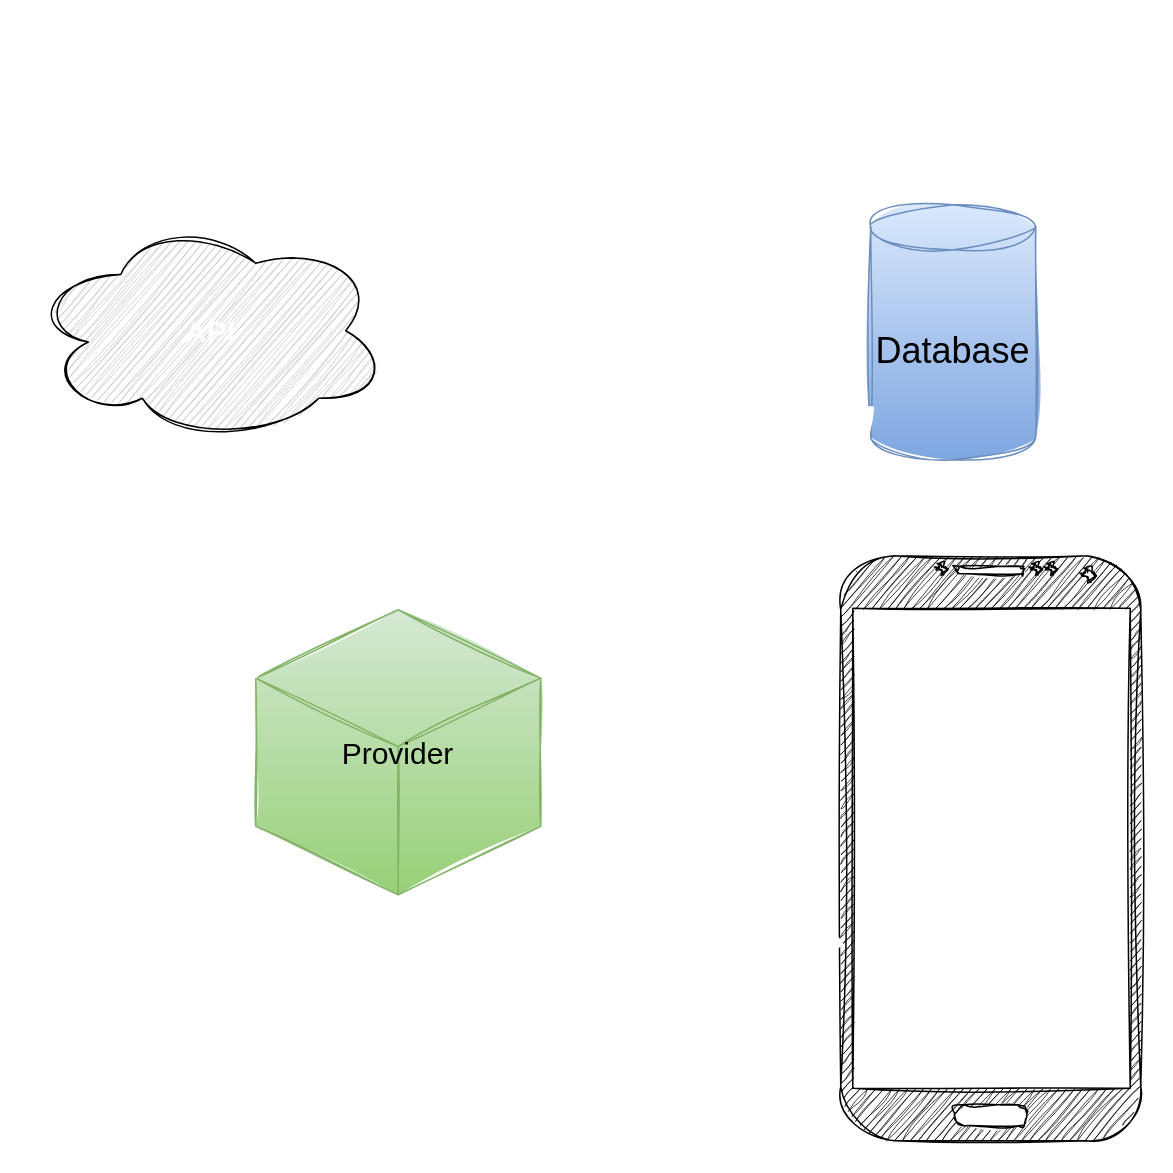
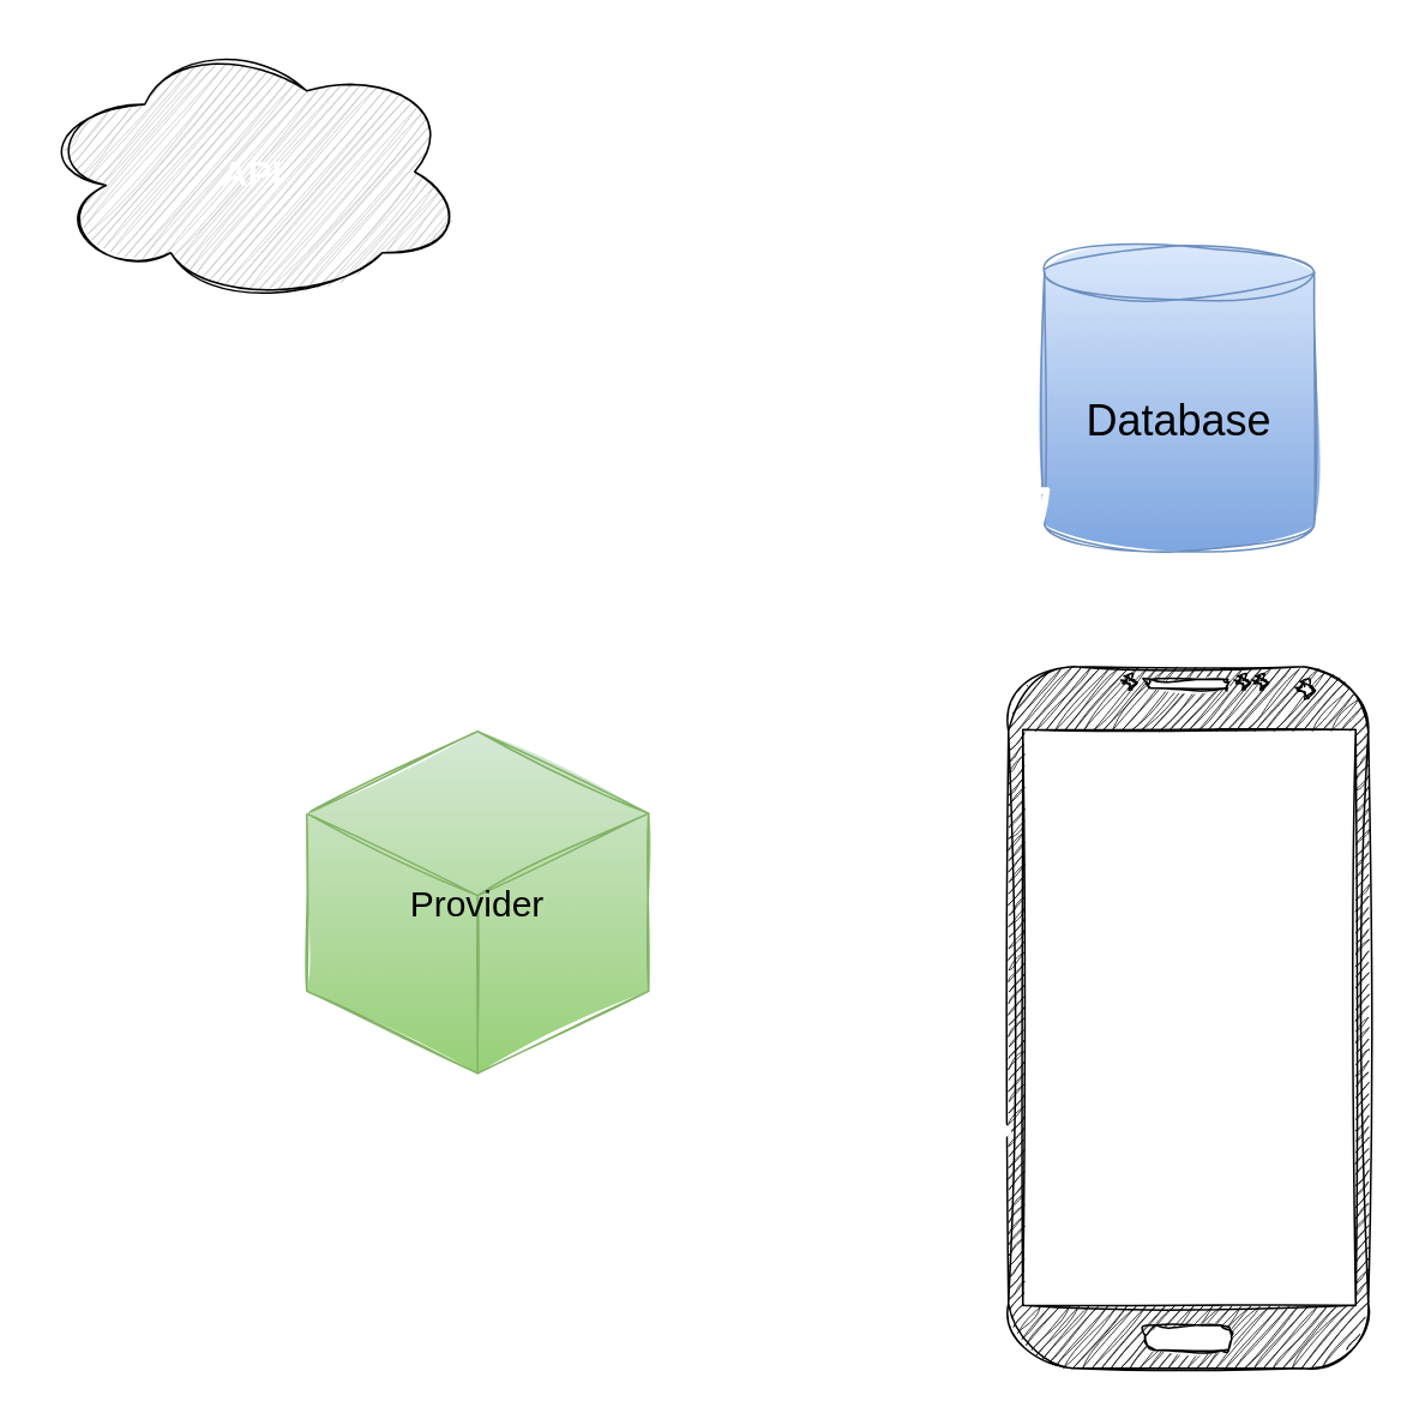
  <mxCell id="0" />
  <mxCell id="1" parent="0" />
- <mxCell id="2" value="Database" style="shape=cylinder3;whiteSpace=wrap;html=1;boundedLbl=1;backgroundOutline=1;size=15;rounded=0;shadow=0;glass=0;fillStyle=solid;strokeColor=#6c8ebf;strokeWidth=1;fontSize=24;fillColor=#dae8fc;gradientColor=#7ea6e0;gradientDirection=south;sketch=1;curveFitting=1;jiggle=2;" parent="1" vertex="1"><mxGeometry x="580" y="136" width="110" height="170" as="geometry" /></mxCell>
- <mxCell id="3" value="&lt;b&gt;&lt;font color=&quot;#ffffff&quot; style=&quot;font-size: 20px;&quot;&gt;API&lt;/font&gt;&lt;/b&gt;" style="ellipse;shape=cloud;whiteSpace=wrap;html=1;fillColor=#C4C4C4;rounded=0;sketch=1;curveFitting=1;jiggle=2;" vertex="1" parent="1"><mxGeometry x="20" y="145" width="240" height="150" as="geometry" /></mxCell>
+ <mxCell id="2" value="Database" style="shape=cylinder3;whiteSpace=wrap;html=1;boundedLbl=1;backgroundOutline=1;size=15;rounded=0;shadow=0;glass=0;fillStyle=solid;strokeColor=#6c8ebf;strokeWidth=1;fontSize=24;fillColor=#dae8fc;gradientColor=#7ea6e0;gradientDirection=south;sketch=1;curveFitting=1;jiggle=2;" parent="1" vertex="1"><mxGeometry x="580" y="136" width="150" height="170" as="geometry" /></mxCell>
+ <mxCell id="3" value="&lt;b&gt;&lt;font color=&quot;#ffffff&quot; style=&quot;font-size: 20px;&quot;&gt;API&lt;/font&gt;&lt;/b&gt;" style="ellipse;shape=cloud;whiteSpace=wrap;html=1;fillColor=#C4C4C4;rounded=0;sketch=1;curveFitting=1;jiggle=2;" vertex="1" parent="1"><mxGeometry x="20" y="20" width="240" height="150" as="geometry" /></mxCell>
  <mxCell id="4" value="&lt;font color=&quot;#000000&quot;&gt;Provider&lt;/font&gt;" style="html=1;whiteSpace=wrap;shape=isoCube2;backgroundOutline=1;isoAngle=15;shadow=0;labelBackgroundColor=none;fontSize=20;fillColor=#d5e8d4;gradientColor=#97d077;gradientDirection=south;strokeColor=#82b366;rounded=0;sketch=1;curveFitting=1;jiggle=2;" vertex="1" parent="1"><mxGeometry x="170" y="406" width="190" height="190" as="geometry" /></mxCell>
  <mxCell id="5" value="" style="shape=flexArrow;endArrow=classic;startArrow=classic;html=1;strokeWidth=3;fontSize=20;fontColor=#000000;entryX=0.018;entryY=0.794;entryDx=0;entryDy=0;entryPerimeter=0;rounded=0;sketch=1;curveFitting=1;jiggle=2;fillColor=none;gradientColor=#b3b3b3;strokeColor=#FFFFFF;" edge="1" parent="1" source="4" target="2"><mxGeometry width="100" height="100" relative="1" as="geometry"><mxPoint x="670" y="460" as="sourcePoint" /><mxPoint x="770" y="360" as="targetPoint" /></mxGeometry></mxCell>
  <mxCell id="6" value="" style="verticalLabelPosition=bottom;verticalAlign=top;html=1;shadow=0;dashed=0;strokeWidth=1;shape=mxgraph.android.phone2;glass=1;sketch=1;hachureGap=4;jiggle=2;curveFitting=1;fontFamily=Architects Daughter;fontSource=https%3A%2F%2Ffonts.googleapis.com%2Fcss%3Ffamily%3DArchitects%2BDaughter;fontSize=20;fillColor=#000000;" vertex="1" parent="1"><mxGeometry x="560" y="370" width="200" height="390" as="geometry" /></mxCell>
  <mxCell id="7" value="" style="shape=flexArrow;endArrow=classic;startArrow=classic;html=1;sketch=1;hachureGap=4;jiggle=2;curveFitting=1;fontFamily=Architects Daughter;fontSource=https%3A%2F%2Ffonts.googleapis.com%2Fcss%3Ffamily%3DArchitects%2BDaughter;fontSize=16;fontColor=#FFFFFF;entryX=0.008;entryY=0.664;entryDx=0;entryDy=0;entryPerimeter=0;exitX=0.676;exitY=0.951;exitDx=0;exitDy=0;exitPerimeter=0;fillColor=none;gradientColor=#d5739d;strokeColor=#FFFFFF;strokeWidth=3;" edge="1" parent="1" source="4" target="6"><mxGeometry width="100" height="100" relative="1" as="geometry"><mxPoint x="280" y="630" as="sourcePoint" /><mxPoint x="380" y="530" as="targetPoint" /></mxGeometry></mxCell>
  <mxCell id="8" value="" style="shape=flexArrow;endArrow=classic;html=1;sketch=1;hachureGap=4;jiggle=2;curveFitting=1;strokeColor=#FFFFFF;strokeWidth=3;fontFamily=Architects Daughter;fontSource=https%3A%2F%2Ffonts.googleapis.com%2Fcss%3Ffamily%3DArchitects%2BDaughter;fontSize=16;fontColor=#FFFFFF;fillColor=none;entryX=0;entryY=0;entryDx=0;entryDy=45.615;entryPerimeter=0;exitX=0.494;exitY=0.972;exitDx=0;exitDy=0;exitPerimeter=0;" edge="1" parent="1" source="3" target="4"><mxGeometry width="50" height="50" relative="1" as="geometry"><mxPoint x="20" y="360" as="sourcePoint" /><mxPoint x="200" y="170" as="targetPoint" /></mxGeometry></mxCell>
